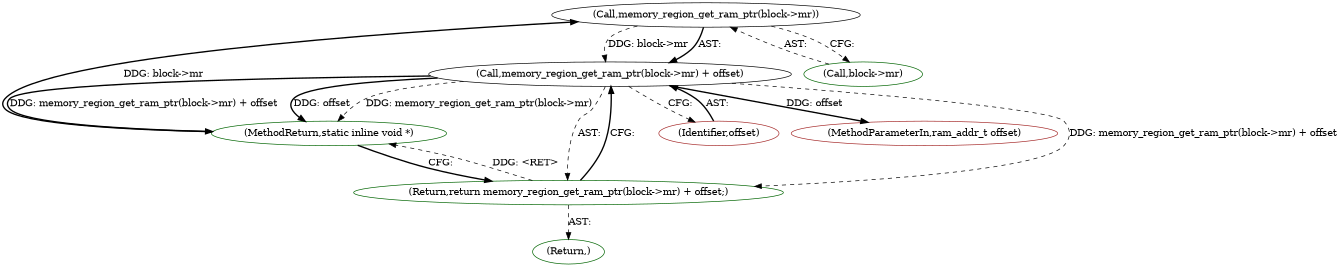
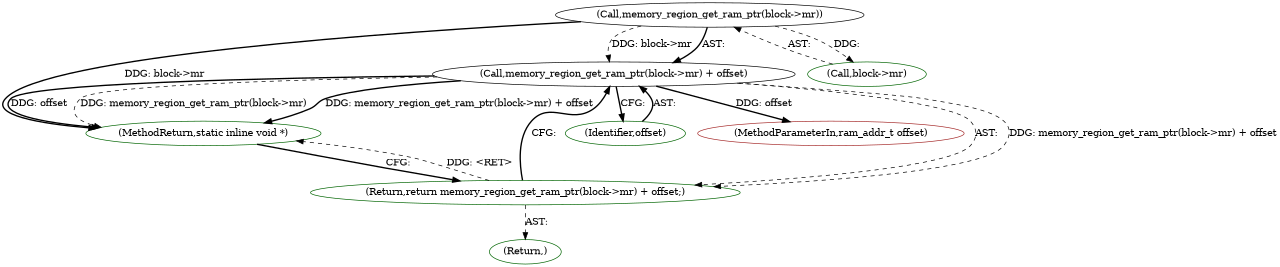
  digraph {
    node [color=darkgreen]
    edge [style=dashed]
    n1 [color=black label="(Call,memory_region_get_ram_ptr(block->mr))"]
    n2 [color=black label="(Call,memory_region_get_ram_ptr(block->mr) + offset)"]
    n3 [label="(MethodReturn,static inline void *)"]
    n4 [label="(Call,block->mr)"]
    n5 [label="(Return,return memory_region_get_ram_ptr(block->mr) + offset;)"]
-   n6 [color=brown label="(Identifier,offset)"]
+   n6 [label="(Identifier,offset)"]
    n7 [color=brown label="(MethodParameterIn,ram_addr_t offset)"]
    n8 [label="(Return,)"]
    n1 -> n2 [label="AST: " style=bold]
    n1 -> n2 [label="DDG: block->mr"]
-   n3 -> n1 [label="DDG: block->mr" style=bold]
-   n1 -> n4 [label="CFG: "]
+   n1 -> n3 [label="DDG: block->mr" style=bold]
+   n1 -> n4 [label="DDG: "]
    n2 -> n3 [label="DDG: memory_region_get_ram_ptr(block->mr) + offset" style=bold]
    n2 -> n3 [label="DDG: offset" style=bold]
    n2 -> n3 [label="DDG: memory_region_get_ram_ptr(block->mr)"]
    n2 -> n5 [label="AST: "]
    n2 -> n5 [label="DDG: memory_region_get_ram_ptr(block->mr) + offset"]
-   n2 -> n6 [label="CFG: "]
+   n2 -> n6 [label="CFG: " style=bold]
    n2 -> n7 [label="DDG: offset" style=bold]
    n3 -> n5 [label="CFG: " style=bold]
    n4 -> n1 [label="AST: "]
    n5 -> n2 [label="CFG: " style=bold]
    n5 -> n3 [label="DDG: <RET>"]
    n5 -> n8 [label="AST: "]
    n6 -> n2 [label="AST: " style=bold]
  }
